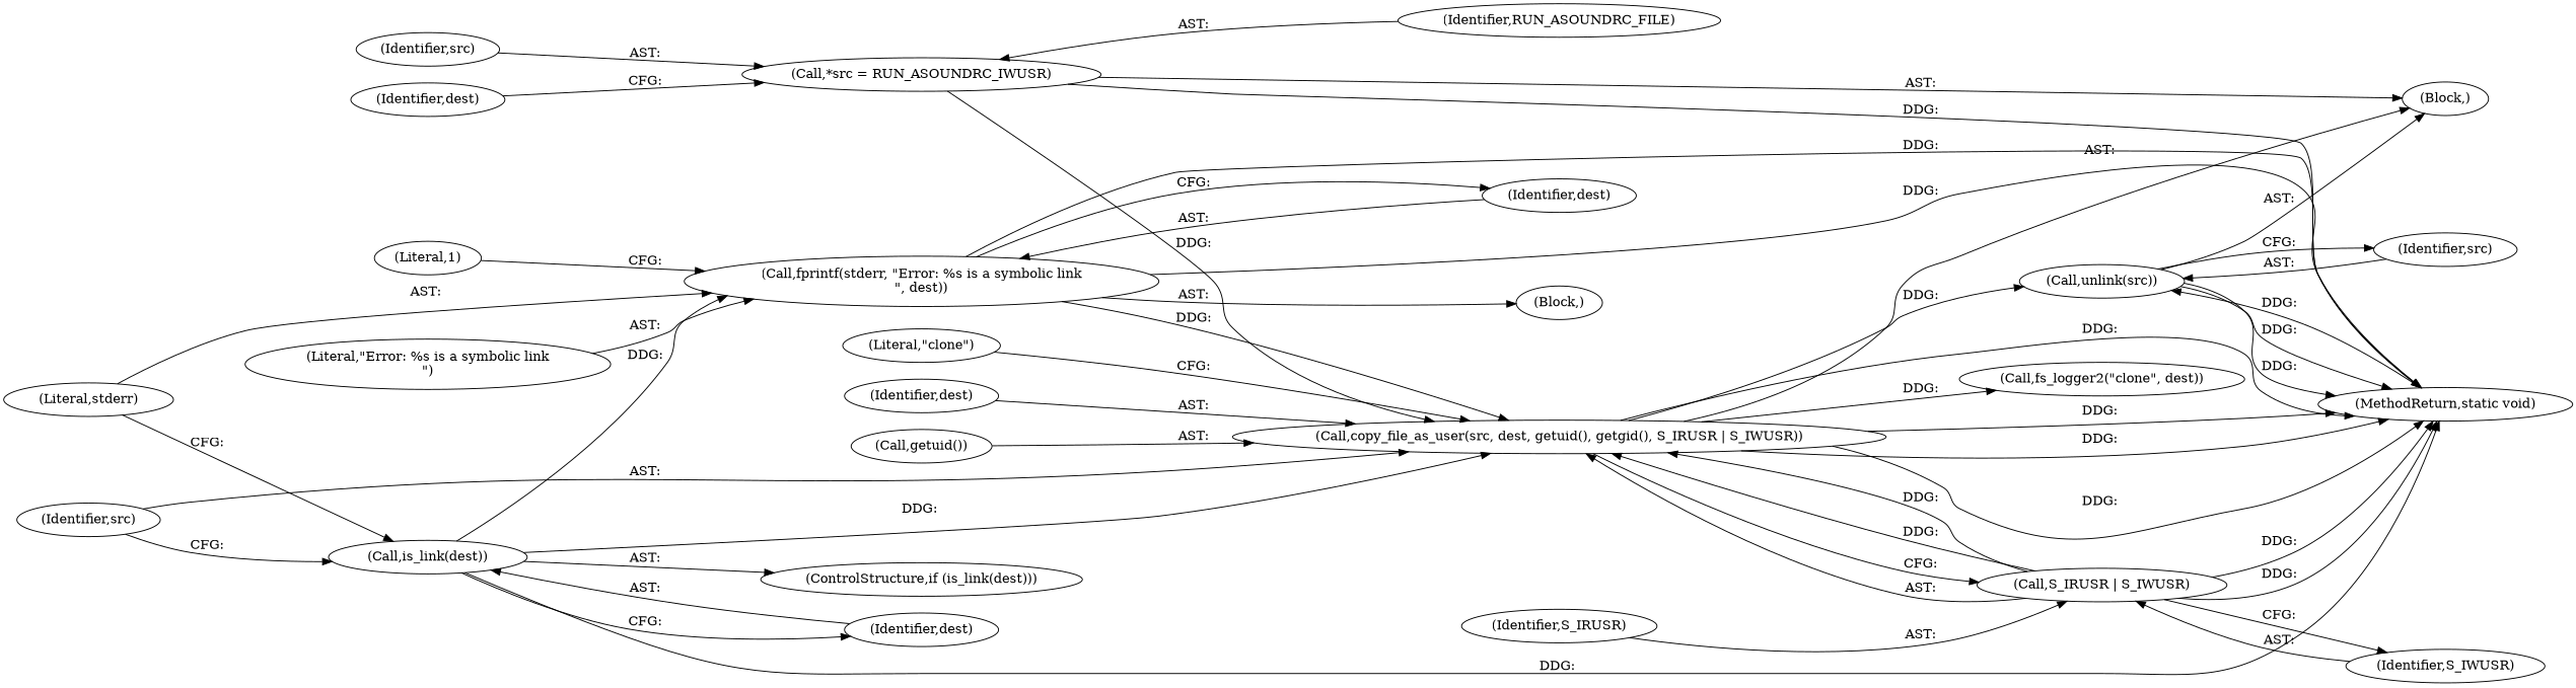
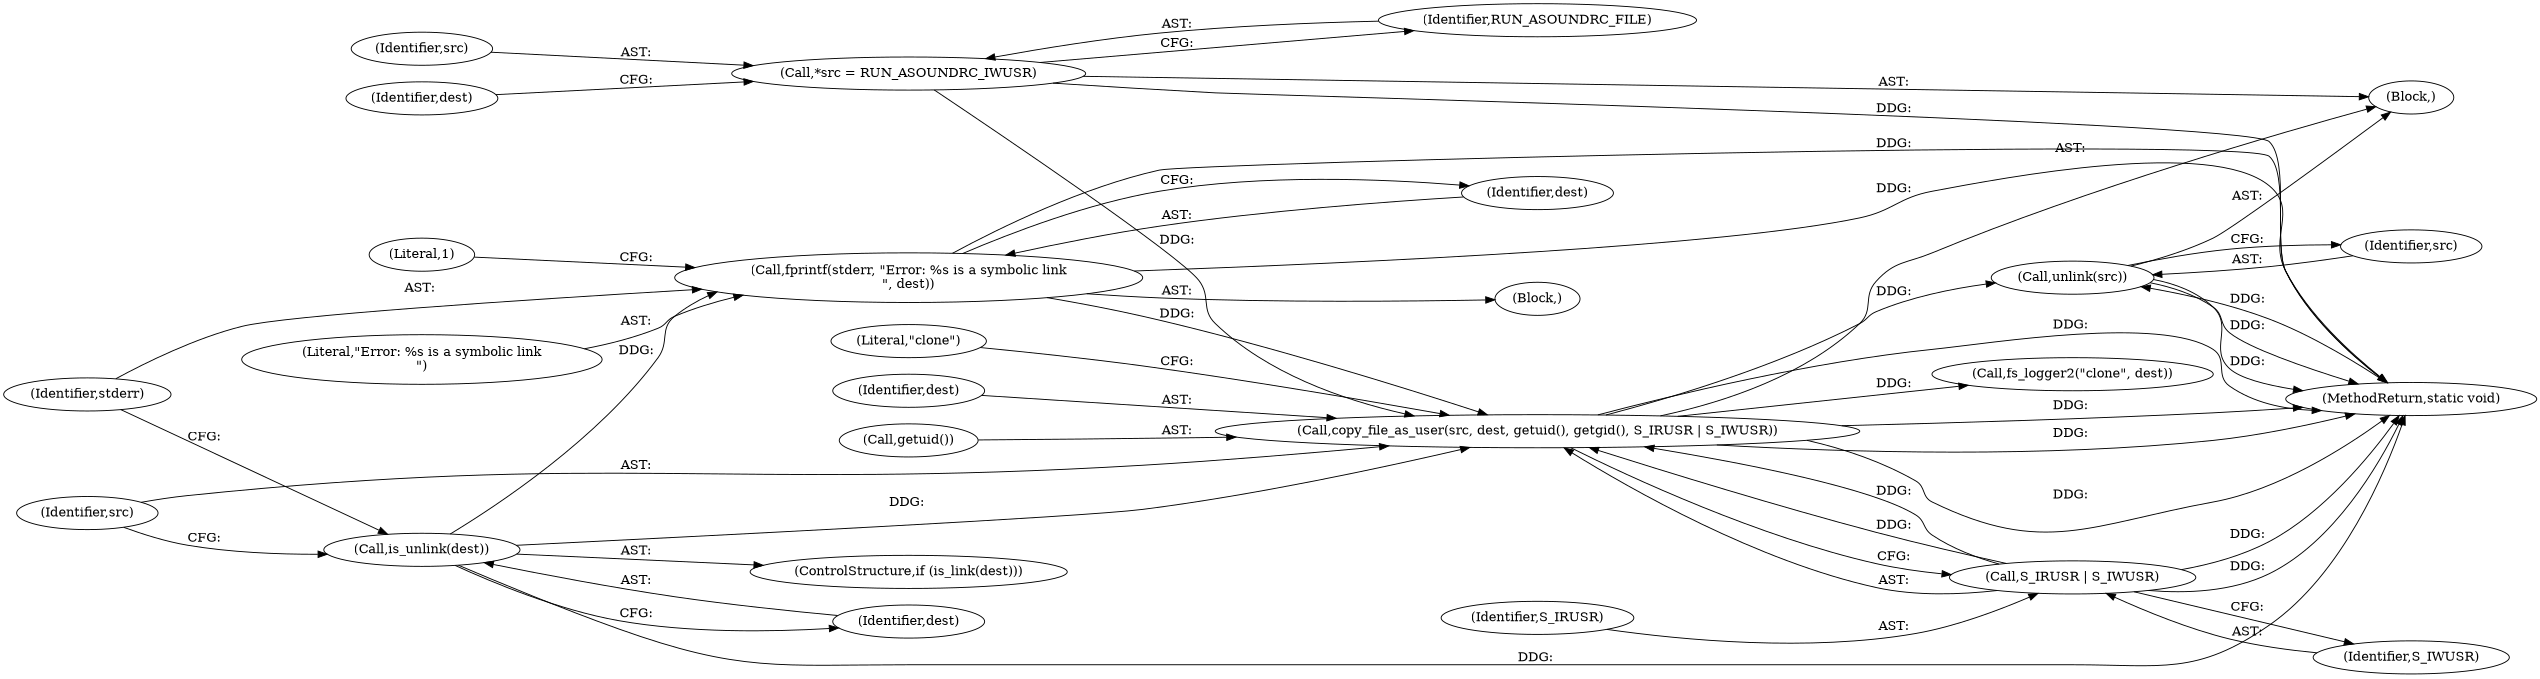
  digraph {
    rankdir=LR
    n1 [label="(Call,unlink(src))"]
    n2 [label="(MethodReturn,static void)"]
    n3 [label="(Block,)"]
    n4 [label="(Identifier,src)"]
    n5 [label="(Call,copy_file_as_user(src, dest, getuid(), getgid(), S_IRUSR | S_IWUSR))"]
    n6 [label="(Call,S_IRUSR | S_IWUSR)"]
    n7 [label="(Call,fs_logger2(\"clone\", dest))"]
    n8 [label="(Identifier,S_IWUSR)"]
    n9 [label="(Call,*src = RUN_ASOUNDRC_IWUSR)"]
    n10 [label="(Identifier,RUN_ASOUNDRC_FILE)"]
    n11 [label="(Call,fprintf(stderr, \"Error: %s is a symbolic link\n\", dest))"]
    n12 [label="(Block,)"]
    n13 [label="(Identifier,dest)"]
-   n14 [label="(Call,is_link(dest))"]
+   n14 [label="(Call,is_unlink(dest))"]
    n15 [label="(ControlStructure,if (is_link(dest)))"]
    n16 [label="(Identifier,dest)"]
    n17 [label="(Literal,1)"]
    n18 [label="(Literal,\"clone\")"]
    n19 [label="(Identifier,src)"]
-   n20 [label="(Literal,stderr)"]
+   n20 [label="(Identifier,stderr)"]
    n21 [label="(Identifier,dest)"]
    n22 [label="(Literal,\"Error: %s is a symbolic link\n\")"]
    n23 [label="(Call,getuid())"]
    n24 [label="(Identifier,dest)"]
    n25 [label="(Identifier,src)"]
    n26 [label="(Identifier,S_IRUSR)"]
    n1 -> n2 [label="DDG: "]
    n1 -> n2 [label="DDG: "]
    n1 -> n3 [label="AST: "]
    n1 -> n4 [label="CFG: "]
    n2 -> n1 [label="DDG: "]
    n4 -> n1 [label="AST: "]
    n5 -> n1 [label="DDG: "]
    n5 -> n2 [label="DDG: "]
    n5 -> n2 [label="DDG: "]
    n5 -> n2 [label="DDG: "]
    n5 -> n2 [label="DDG: "]
    n5 -> n3 [label="AST: "]
    n5 -> n6 [label="CFG: "]
    n5 -> n7 [label="DDG: "]
    n6 -> n2 [label="DDG: "]
    n6 -> n2 [label="DDG: "]
    n6 -> n5 [label="AST: "]
    n6 -> n5 [label="DDG: "]
    n6 -> n5 [label="DDG: "]
    n6 -> n8 [label="CFG: "]
    n8 -> n6 [label="AST: "]
    n9 -> n2 [label="DDG: "]
    n9 -> n3 [label="AST: "]
    n9 -> n5 [label="DDG: "]
+   n9 -> n10 [label="CFG: "]
    n10 -> n9 [label="AST: "]
    n11 -> n2 [label="DDG: "]
    n11 -> n2 [label="DDG: "]
    n11 -> n5 [label="DDG: "]
    n11 -> n12 [label="AST: "]
    n11 -> n13 [label="CFG: "]
    n13 -> n11 [label="AST: "]
    n14 -> n2 [label="DDG: "]
    n14 -> n5 [label="DDG: "]
    n14 -> n11 [label="DDG: "]
    n14 -> n15 [label="AST: "]
    n14 -> n16 [label="CFG: "]
    n16 -> n14 [label="AST: "]
    n17 -> n11 [label="CFG: "]
    n18 -> n5 [label="CFG: "]
    n19 -> n9 [label="AST: "]
    n20 -> n11 [label="AST: "]
    n20 -> n14 [label="CFG: "]
    n21 -> n5 [label="AST: "]
    n22 -> n11 [label="AST: "]
    n23 -> n5 [label="AST: "]
    n24 -> n9 [label="CFG: "]
    n25 -> n5 [label="AST: "]
    n25 -> n14 [label="CFG: "]
    n26 -> n6 [label="AST: "]
  }
